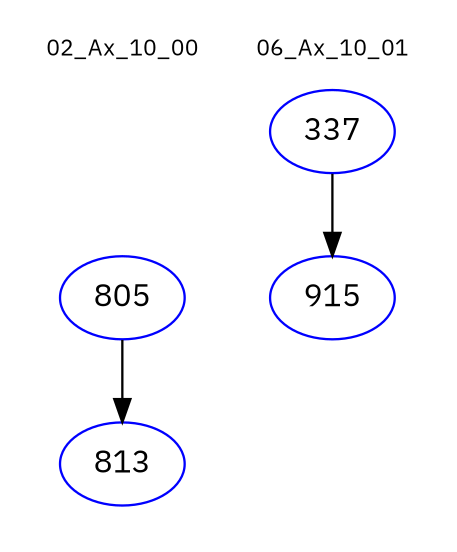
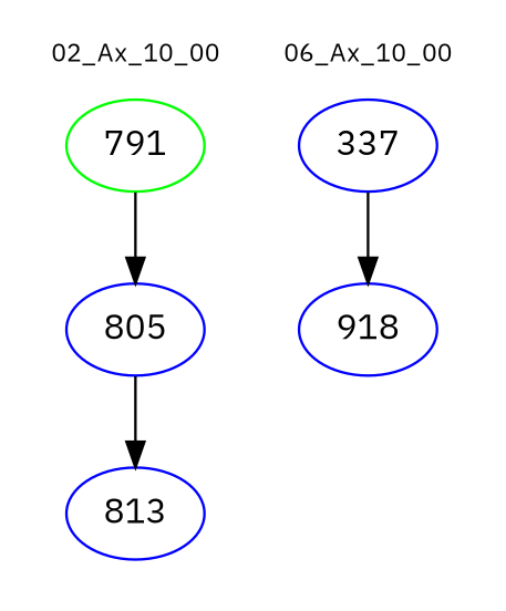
  digraph {
    fontname="IBM Plex Sans"
    node [color=blue fontname="IBM Plex Sans"]
    edge [color=black fontname="IBM Plex Sans"]
+   n1 [color=green label=791]
    n2 [label=805]
    n3 [label=813]
    n4 [label=337]
-   n5 [label=915]
+   n5 [label=918]
    subgraph cluster_1 {
      color=white
      fontsize=10
      label="02_Ax_10_00"
+     n1
      n2
      n3
    }
    subgraph cluster_2 {
      color=white
      fontsize=10
-     label="06_Ax_10_01"
+     label="06_Ax_10_00"
      n4
      n5
    }
+   n1 -> n2
    n2 -> n3
    n4 -> n5
  }
